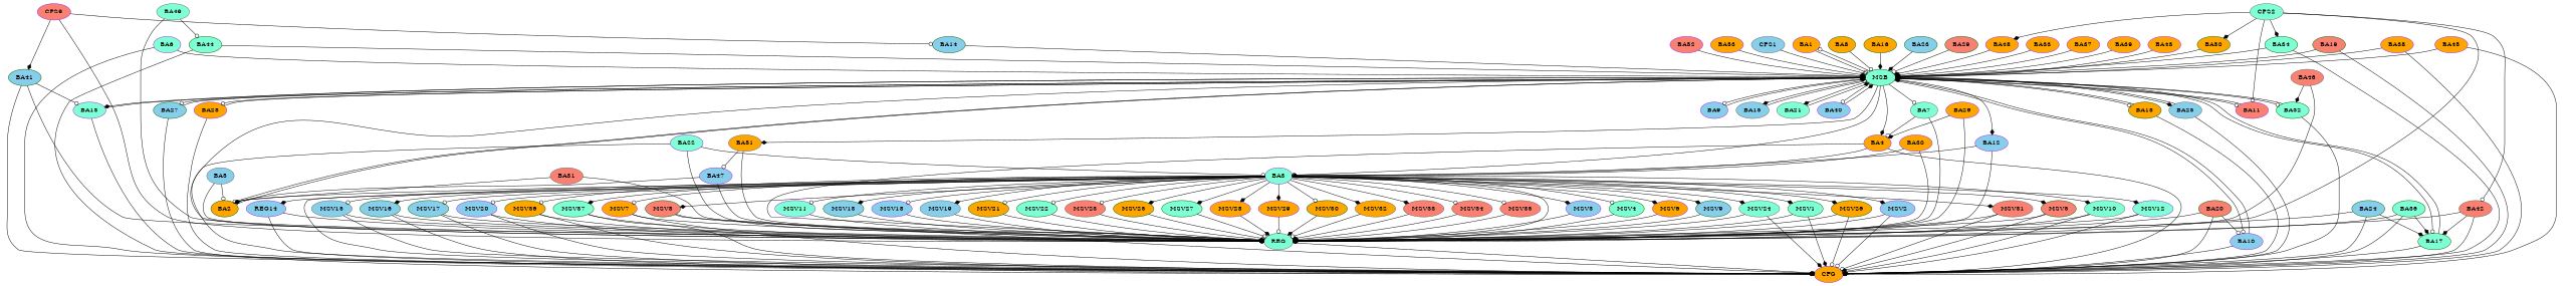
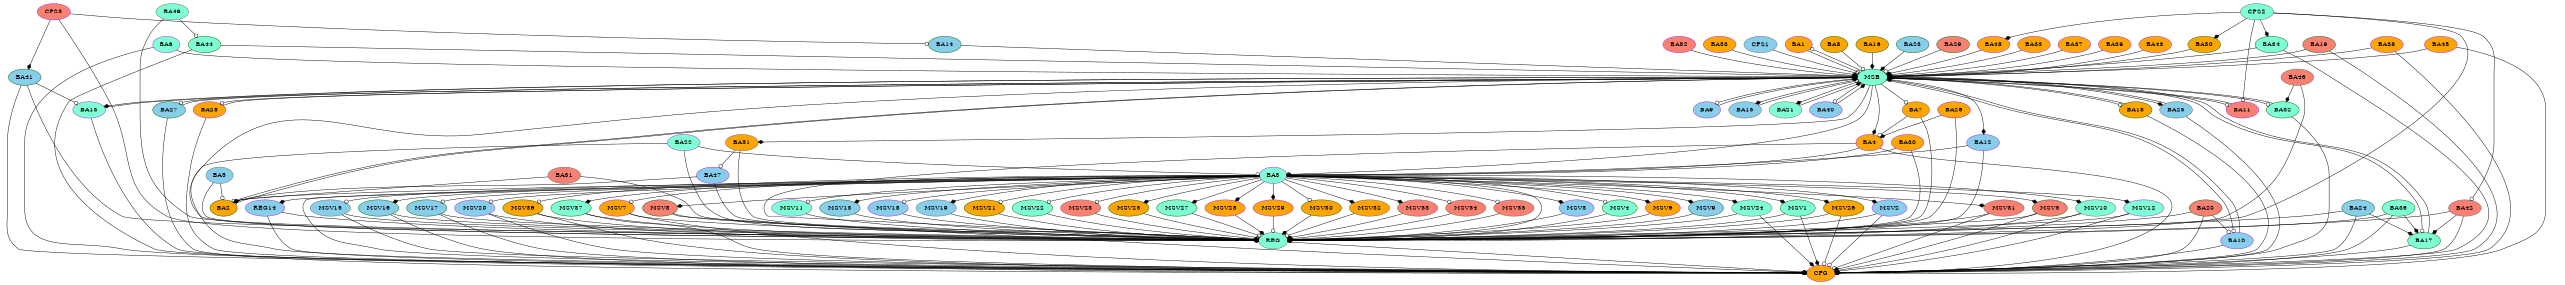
  strict digraph {
    node [color=purple fillcolor=orange style=filled]
    edge [arrowhead=diamond]
    n1 [label=BA1]
    n2 [color=darkgreen fillcolor=aquamarine label=MSB]
    n3 [color=darkgreen label=BA2]
    n4 [fillcolor=aquamarine label=BA3]
    n5 [color=gray40 fillcolor=aquamarine label=REG]
    n6 [label=BA4]
-   n7 [color=gray40 fillcolor=aquamarine label=BA7]
+   n7 [color=gray40 label=BA7]
    n8 [fillcolor=skyblue label=BA9]
    n9 [fillcolor=skyblue label=BA10]
    n10 [fillcolor=salmon label=BA11]
    n11 [fillcolor=skyblue label=BA12]
    n12 [fillcolor=aquamarine label=BA13]
    n13 [color=gray40 fillcolor=skyblue label=BA15]
    n14 [color=darkgreen fillcolor=aquamarine label=BA17]
    n15 [color=darkgreen label=BA18]
    n16 [color=gray40 fillcolor=aquamarine label=BA21]
    n17 [color=gray40 fillcolor=skyblue label=BA25]
    n18 [color=darkgreen fillcolor=skyblue label=BA27]
    n19 [label=BA28]
    n20 [color=darkgreen fillcolor=aquamarine label=BA32]
    n21 [fillcolor=skyblue label=BA40]
    n22 [color=gray40 label=BA51]
    n23 [label=CFG]
    n24 [color=darkgreen fillcolor=aquamarine label=MSV1]
    n25 [fillcolor=skyblue label=MSV2]
    n26 [fillcolor=skyblue label=MSV3]
    n27 [color=darkgreen fillcolor=aquamarine label=MSV4]
    n28 [color=darkgreen fillcolor=salmon label=MSV5]
    n29 [label=MSV6]
    n30 [label=MSV7]
    n31 [color=darkgreen fillcolor=salmon label=MSV8]
    n32 [color=darkgreen fillcolor=skyblue label=MSV9]
    n33 [color=gray40 fillcolor=aquamarine label=MSV10]
    n34 [fillcolor=aquamarine label=MSV11]
    n35 [fillcolor=aquamarine label=MSV12]
    n36 [color=darkgreen fillcolor=skyblue label=MSV13]
    n37 [fillcolor=skyblue label=REG14]
    n38 [color=gray40 fillcolor=skyblue label=MSV15]
    n39 [color=darkgreen fillcolor=skyblue label=MSV16]
    n40 [color=darkgreen fillcolor=skyblue label=MSV17]
    n41 [fillcolor=skyblue label=MSV18]
    n42 [color=gray40 fillcolor=skyblue label=MSV19]
    n43 [fillcolor=skyblue label=MSV20]
    n44 [color=darkgreen label=MSV21]
    n45 [color=darkgreen fillcolor=aquamarine label=MSV22]
    n46 [color=gray40 fillcolor=salmon label=MSV23]
    n47 [color=gray40 fillcolor=aquamarine label=MSV24]
    n48 [color=darkgreen label=MSV25]
    n49 [color=darkgreen label=MSV26]
    n50 [color=darkgreen fillcolor=aquamarine label=MSV27]
    n51 [label=MSV28]
    n52 [label=MSV29]
    n53 [color=darkgreen label=MSV30]
    n54 [color=gray40 fillcolor=salmon label=MSV31]
    n55 [color=gray40 label=MSV32]
    n56 [color=gray40 fillcolor=salmon label=MSV33]
    n57 [color=gray40 fillcolor=salmon label=MSV34]
    n58 [color=gray40 fillcolor=salmon label=MSV35]
    n59 [color=darkgreen label=MSV36]
    n60 [color=darkgreen fillcolor=aquamarine label=MSV37]
    n61 [color=gray40 fillcolor=skyblue label=BA5]
    n62 [fillcolor=aquamarine label=BA6]
    n63 [color=darkgreen label=BA8]
    n64 [color=darkgreen fillcolor=skyblue label=BA14]
    n65 [color=darkgreen label=BA16]
    n66 [color=darkgreen fillcolor=salmon label=BA19]
    n67 [color=darkgreen fillcolor=salmon label=BA20]
    n68 [fillcolor=aquamarine label=BA22]
    n69 [color=darkgreen fillcolor=skyblue label=BA23]
    n70 [color=darkgreen fillcolor=skyblue label=BA24]
    n71 [label=BA26]
    n72 [color=darkgreen fillcolor=salmon label=BA29]
    n73 [label=BA30]
    n74 [color=gray40 fillcolor=salmon label=BA31]
    n75 [label=BA33]
    n76 [color=darkgreen fillcolor=aquamarine label=BA34]
    n77 [color=darkgreen fillcolor=aquamarine label=BA36]
    n78 [label=BA37]
    n79 [label=BA38]
    n80 [label=BA39]
    n81 [color=darkgreen fillcolor=skyblue label=BA41]
    n82 [color=gray40 fillcolor=salmon label=BA42]
    n83 [label=BA43]
    n84 [color=darkgreen fillcolor=aquamarine label=BA44]
    n85 [label=BA45]
    n86 [color=gray40 fillcolor=salmon label=BA46]
    n87 [fillcolor=skyblue label=BA47]
    n88 [label=BA48]
    n89 [color=gray40 fillcolor=aquamarine label=BA49]
    n90 [color=darkgreen label=BA50]
    n91 [fillcolor=salmon label=BA52]
    n92 [label=BA53]
    n93 [color=gray40 fillcolor=skyblue label=CPS1]
    n94 [color=gray40 fillcolor=aquamarine label=CPS2]
-   n95 [fillcolor=salmon label=CPS9]
+   n95 [fillcolor=salmon label=CPS3]
    n1 -> n2 [arrowhead=odot]
    n2 -> n1 [arrowhead=odot]
    n2 -> n3 [arrowhead=odot]
    n2 -> n4 [arrowhead=odot]
    n2 -> n5
    n2 -> n6
    n2 -> n7 [arrowhead=odot]
    n2 -> n8 [arrowhead=odot]
    n2 -> n9 [arrowhead=odot]
    n2 -> n10 [arrowhead=odot]
    n2 -> n11
    n2 -> n12
    n2 -> n13
    n2 -> n14 [arrowhead=odot]
    n2 -> n15 [arrowhead=odot]
    n2 -> n16
    n2 -> n17
    n2 -> n18 [arrowhead=odot]
    n2 -> n19 [arrowhead=odot]
    n2 -> n20 [arrowhead=odot]
    n2 -> n21 [arrowhead=odot]
    n2 -> n22
    n3 -> n2
    n4 -> n3
    n4 -> n5 [arrowhead=odot]
    n4 -> n23
    n4 -> n24
    n4 -> n25
    n4 -> n26
    n4 -> n27 [arrowhead=odot]
    n4 -> n28
    n4 -> n29
    n4 -> n30 [arrowhead=odot]
    n4 -> n31
    n4 -> n32
    n4 -> n33
    n4 -> n34 [arrowhead=odot]
    n4 -> n35
    n4 -> n36
    n4 -> n37
    n4 -> n38 [arrowhead=odot]
    n4 -> n39
    n4 -> n40 [arrowhead=odot]
    n4 -> n41 [arrowhead=odot]
    n4 -> n42
    n4 -> n43 [arrowhead=odot]
    n4 -> n44 [arrowhead=odot]
    n4 -> n45 [arrowhead=odot]
    n4 -> n46 [arrowhead=odot]
    n4 -> n47
    n4 -> n48
    n4 -> n49
    n4 -> n50
    n4 -> n51
    n4 -> n52
    n4 -> n53 [arrowhead=odot]
    n4 -> n54
    n4 -> n55
    n4 -> n56
    n4 -> n57 [arrowhead=odot]
    n4 -> n58 [arrowhead=odot]
    n4 -> n59 [arrowhead=odot]
    n4 -> n60
    n5 -> n23 [arrowhead=odot]
    n6 -> n4 [arrowhead=odot]
    n6 -> n5
    n6 -> n23 [arrowhead=odot]
    n7 -> n5 [arrowhead=odot]
    n7 -> n6 [arrowhead=odot]
    n8 -> n2
    n9 -> n2
    n9 -> n23 [arrowhead=odot]
    n10 -> n2
    n11 -> n4 [arrowhead=odot]
    n11 -> n5
    n12 -> n2 [arrowhead=odot]
    n12 -> n23 [arrowhead=odot]
    n13 -> n2 [arrowhead=odot]
    n14 -> n2
    n14 -> n23 [arrowhead=odot]
    n15 -> n2 [arrowhead=odot]
    n15 -> n23
    n16 -> n2
    n17 -> n2 [arrowhead=odot]
    n17 -> n23 [arrowhead=odot]
    n18 -> n2
    n18 -> n23
    n19 -> n2
    n19 -> n23
    n20 -> n2 [arrowhead=odot]
    n20 -> n23
    n21 -> n2
    n22 -> n5
    n22 -> n87 [arrowhead=odot]
    n24 -> n5 [arrowhead=odot]
    n24 -> n23
    n25 -> n5 [arrowhead=odot]
    n25 -> n23 [arrowhead=odot]
    n26 -> n5
    n27 -> n5 [arrowhead=odot]
    n28 -> n5
    n28 -> n23
    n29 -> n5 [arrowhead=odot]
    n30 -> n5 [arrowhead=odot]
    n30 -> n23
    n31 -> n5 [arrowhead=odot]
    n31 -> n23
    n32 -> n5
    n33 -> n5
    n33 -> n23 [arrowhead=odot]
    n34 -> n5
    n35 -> n5 [arrowhead=odot]
    n35 -> n23 [arrowhead=odot]
    n36 -> n5 [arrowhead=odot]
    n37 -> n5 [arrowhead=odot]
    n37 -> n23 [arrowhead=odot]
    n38 -> n5 [arrowhead=odot]
    n38 -> n23
    n39 -> n5
    n39 -> n23
    n40 -> n5 [arrowhead=odot]
    n40 -> n23
    n41 -> n5
    n42 -> n5
    n43 -> n5 [arrowhead=odot]
    n43 -> n23 [arrowhead=odot]
    n44 -> n5 [arrowhead=odot]
    n45 -> n5 [arrowhead=odot]
    n46 -> n5 [arrowhead=odot]
    n47 -> n5 [arrowhead=odot]
    n47 -> n23
    n48 -> n5 [arrowhead=odot]
    n49 -> n5 [arrowhead=odot]
    n49 -> n23 [arrowhead=odot]
    n50 -> n5 [arrowhead=odot]
    n51 -> n5
    n52 -> n5 [arrowhead=odot]
    n53 -> n5
    n54 -> n5
    n54 -> n23 [arrowhead=odot]
    n55 -> n5 [arrowhead=odot]
    n56 -> n5
    n57 -> n5
    n58 -> n5 [arrowhead=odot]
    n59 -> n5
    n59 -> n23
    n60 -> n5 [arrowhead=odot]
    n60 -> n23
    n61 -> n3 [arrowhead=odot]
    n61 -> n5
    n62 -> n2 [arrowhead=odot]
    n62 -> n23
    n63 -> n2 [arrowhead=odot]
    n64 -> n2
    n65 -> n2
    n66 -> n2
    n66 -> n23 [arrowhead=odot]
    n67 -> n5 [arrowhead=odot]
    n67 -> n9 [arrowhead=odot]
    n67 -> n23 [arrowhead=odot]
    n68 -> n4 [arrowhead=odot]
    n68 -> n5
    n68 -> n23 [arrowhead=odot]
    n69 -> n2
    n70 -> n5 [arrowhead=odot]
    n70 -> n14
    n70 -> n23 [arrowhead=odot]
    n71 -> n5 [arrowhead=odot]
    n71 -> n6
    n72 -> n2 [arrowhead=odot]
    n73 -> n4
    n73 -> n5
    n74 -> n3
    n74 -> n5 [arrowhead=odot]
    n75 -> n2
    n76 -> n2
    n76 -> n23 [arrowhead=odot]
    n77 -> n5
    n77 -> n14
    n77 -> n23
    n78 -> n2 [arrowhead=odot]
    n79 -> n2
    n79 -> n23
    n80 -> n2
    n81 -> n5 [arrowhead=odot]
    n81 -> n12 [arrowhead=odot]
    n81 -> n23
    n82 -> n5
    n82 -> n14
    n82 -> n23
    n83 -> n2 [arrowhead=odot]
    n84 -> n2 [arrowhead=odot]
    n84 -> n23 [arrowhead=odot]
    n85 -> n2 [arrowhead=odot]
    n85 -> n23 [arrowhead=odot]
    n86 -> n5 [arrowhead=odot]
    n86 -> n20
    n87 -> n3
    n87 -> n5
    n88 -> n2
    n89 -> n5 [arrowhead=odot]
    n89 -> n84 [arrowhead=odot]
    n90 -> n2
    n91 -> n2
    n92 -> n2
    n93 -> n2 [arrowhead=odot]
    n94 -> n5 [arrowhead=odot]
    n94 -> n10 [arrowhead=odot]
    n94 -> n76
    n94 -> n82 [arrowhead=odot]
    n94 -> n88
    n94 -> n90
    n95 -> n5 [arrowhead=odot]
    n95 -> n64 [arrowhead=odot]
    n95 -> n81
  }
